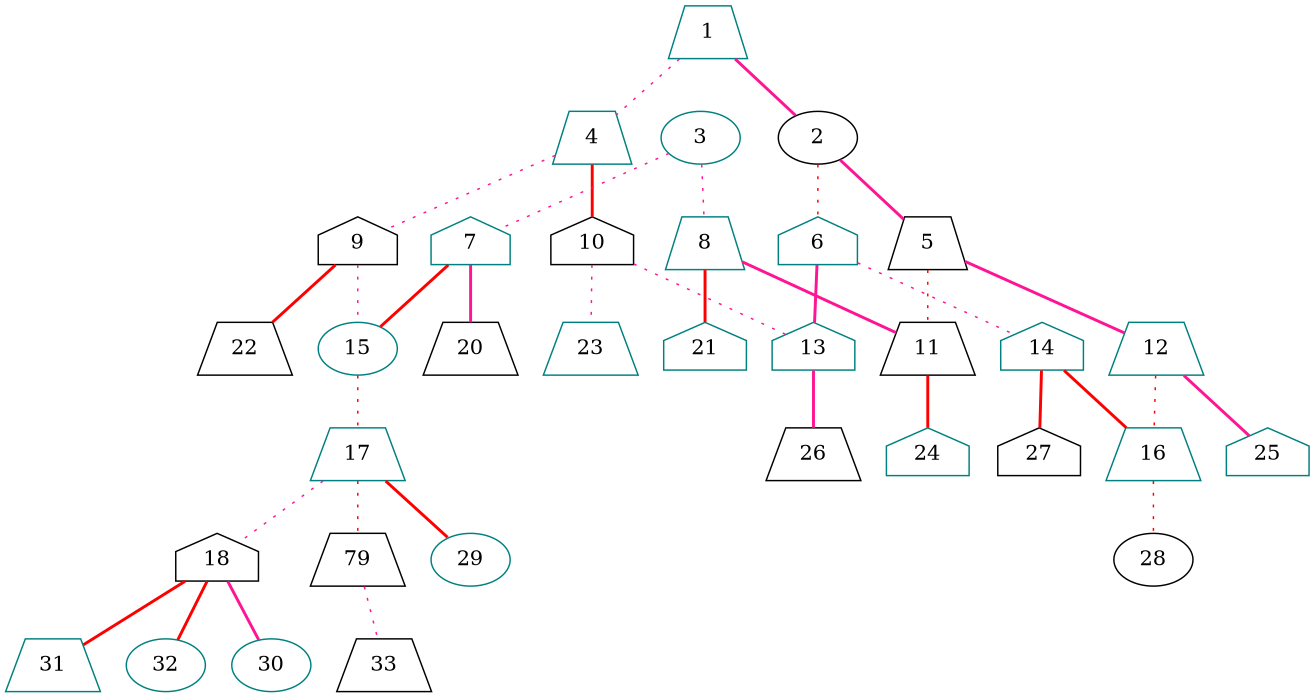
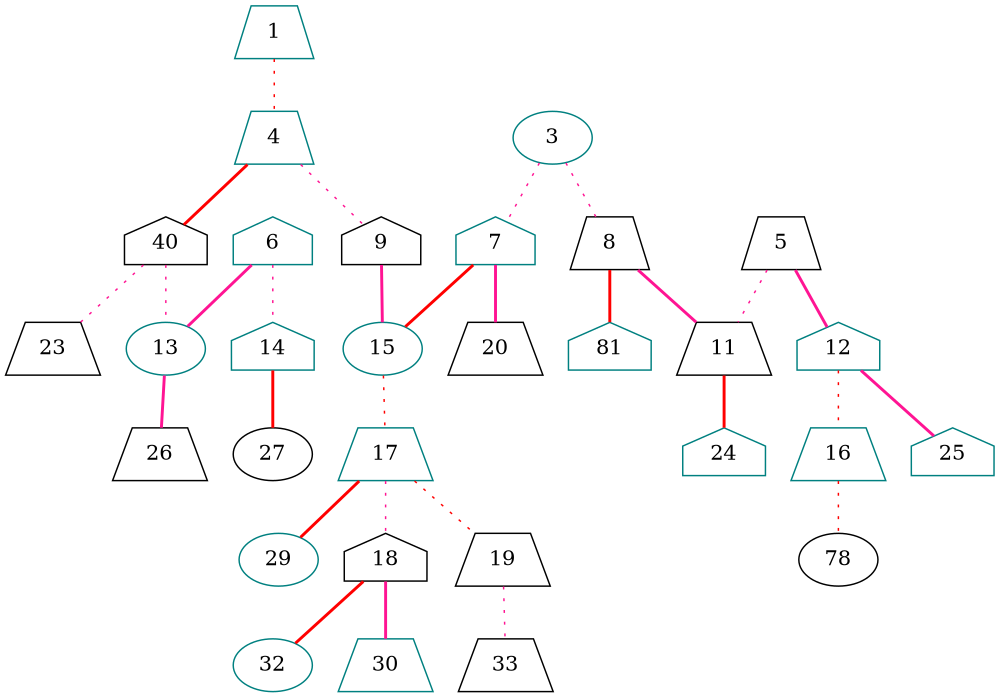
  graph {
    node [chem=C color=teal shape=trapezium]
    edge [color=deeppink style=bold valence=1]
-   2 [color=black shape=ellipse]
    1
    4
    5 [color=black]
    6 [shape=house]
    3 [shape=ellipse]
    7 [shape=house]
-   8
+   8 [color=black]
    9 [color=black shape=house]
-   10 [color=black shape=house]
+   10 [color=black shape=house label=40]
    11 [color=black]
-   12
-   13 [shape=house]
+   12 [shape=house]
+   13 [shape=ellipse]
    14 [shape=house]
    15 [shape=ellipse]
    20 [chem=H color=black]
-   21 [chem=H shape=house]
-   22 [chem=H color=black]
-   23 [chem=H]
+   21 [chem=H shape=house label=81]
+   23 [chem=H color=black]
    24 [chem=H shape=house]
    16
    25 [chem=H shape=house]
    26 [chem=H color=black]
-   27 [chem=H color=black shape=house]
+   27 [chem=H color=black shape=ellipse]
    17
-   28 [chem=H color=black shape=ellipse]
+   28 [chem=H color=black shape=ellipse label=78]
    18 [color=black shape=house]
-   19 [chem=O color=black label=79]
+   19 [chem=O color=black]
    29 [chem=H shape=ellipse]
-   30 [chem=H shape=ellipse]
-   31 [chem=H]
+   30 [chem=H]
    32 [chem=H shape=ellipse]
    33 [chem=H color=black]
-   2 -- 5
-   2 -- 6 [color=red style=dotted valence=2]
-   1 -- 2
-   1 -- 4 [style=dotted valence=2]
+   1 -- 4 [color=red style=dotted valence=2]
    4 -- 9 [style=dotted]
    4 -- 10 [color=red]
-   5 -- 11 [color=red style=dotted]
+   5 -- 11 [style=dotted]
    5 -- 12 [valence=2]
    6 -- 13
    6 -- 14 [style=dotted]
    3 -- 7 [style=dotted valence=2]
    3 -- 8 [style=dotted]
    7 -- 15 [color=red]
    7 -- 20
    8 -- 11 [valence=2]
    8 -- 21 [color=red]
-   9 -- 15 [style=dotted valence=2]
-   9 -- 22 [color=red]
+   9 -- 15 [valence=2]
    10 -- 13 [style=dotted valence=2]
    10 -- 23 [style=dotted]
    11 -- 24 [color=red]
    12 -- 16 [color=red style=dotted]
    12 -- 25
    13 -- 26
-   14 -- 16 [color=red valence=2]
    14 -- 27 [color=red]
    15 -- 17 [color=red style=dotted]
    16 -- 28 [color=red style=dotted]
    17 -- 18 [style=dotted]
    17 -- 19 [color=red style=dotted]
    17 -- 29 [color=red]
    18 -- 30
-   18 -- 31 [color=red]
    18 -- 32 [color=red]
    19 -- 33 [style=dotted]
  }
